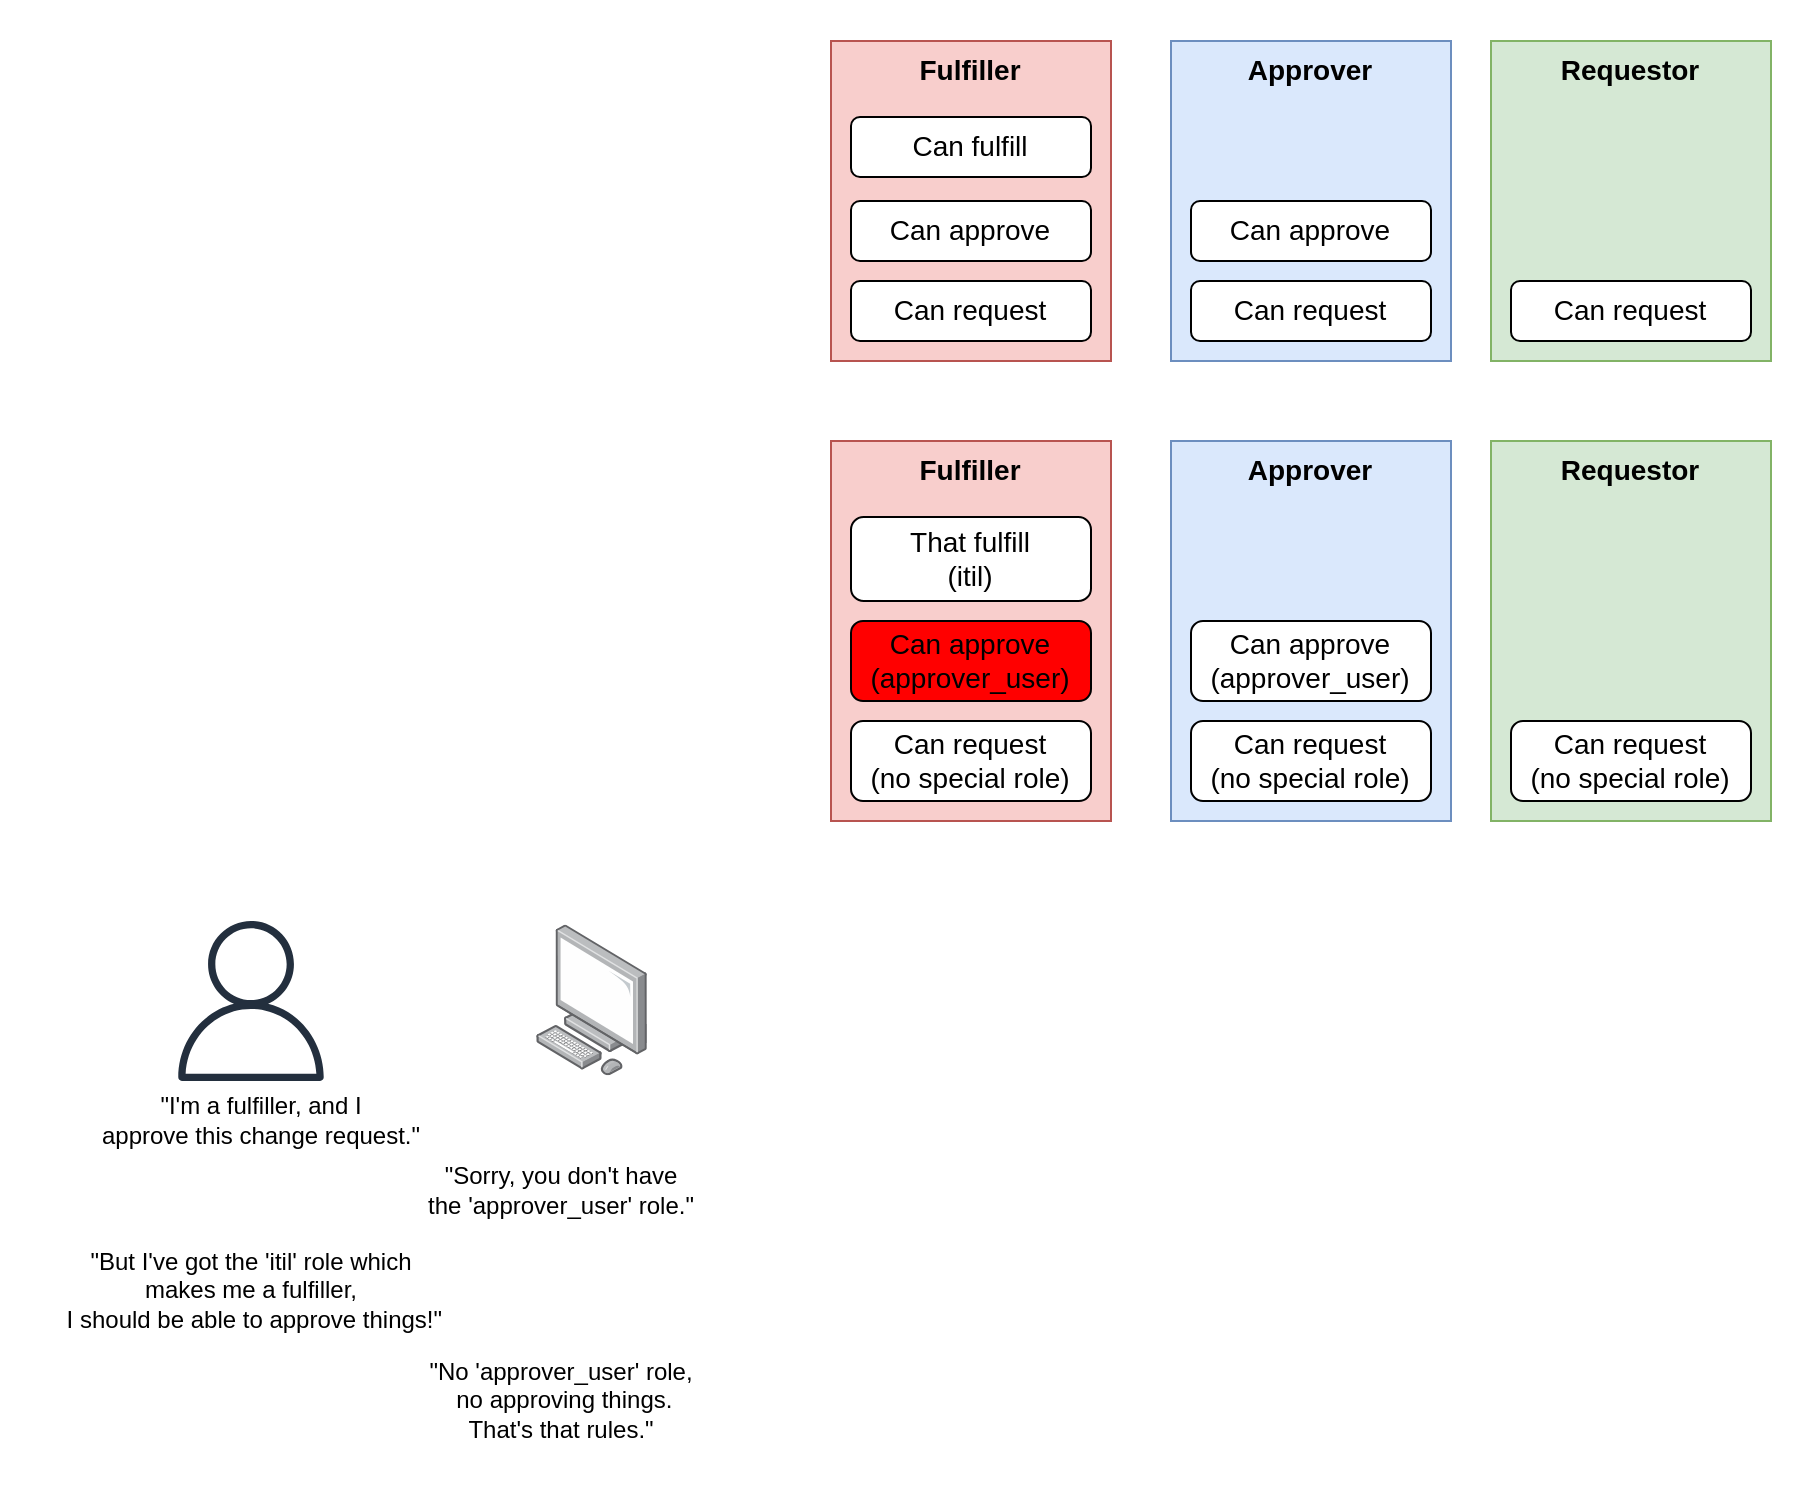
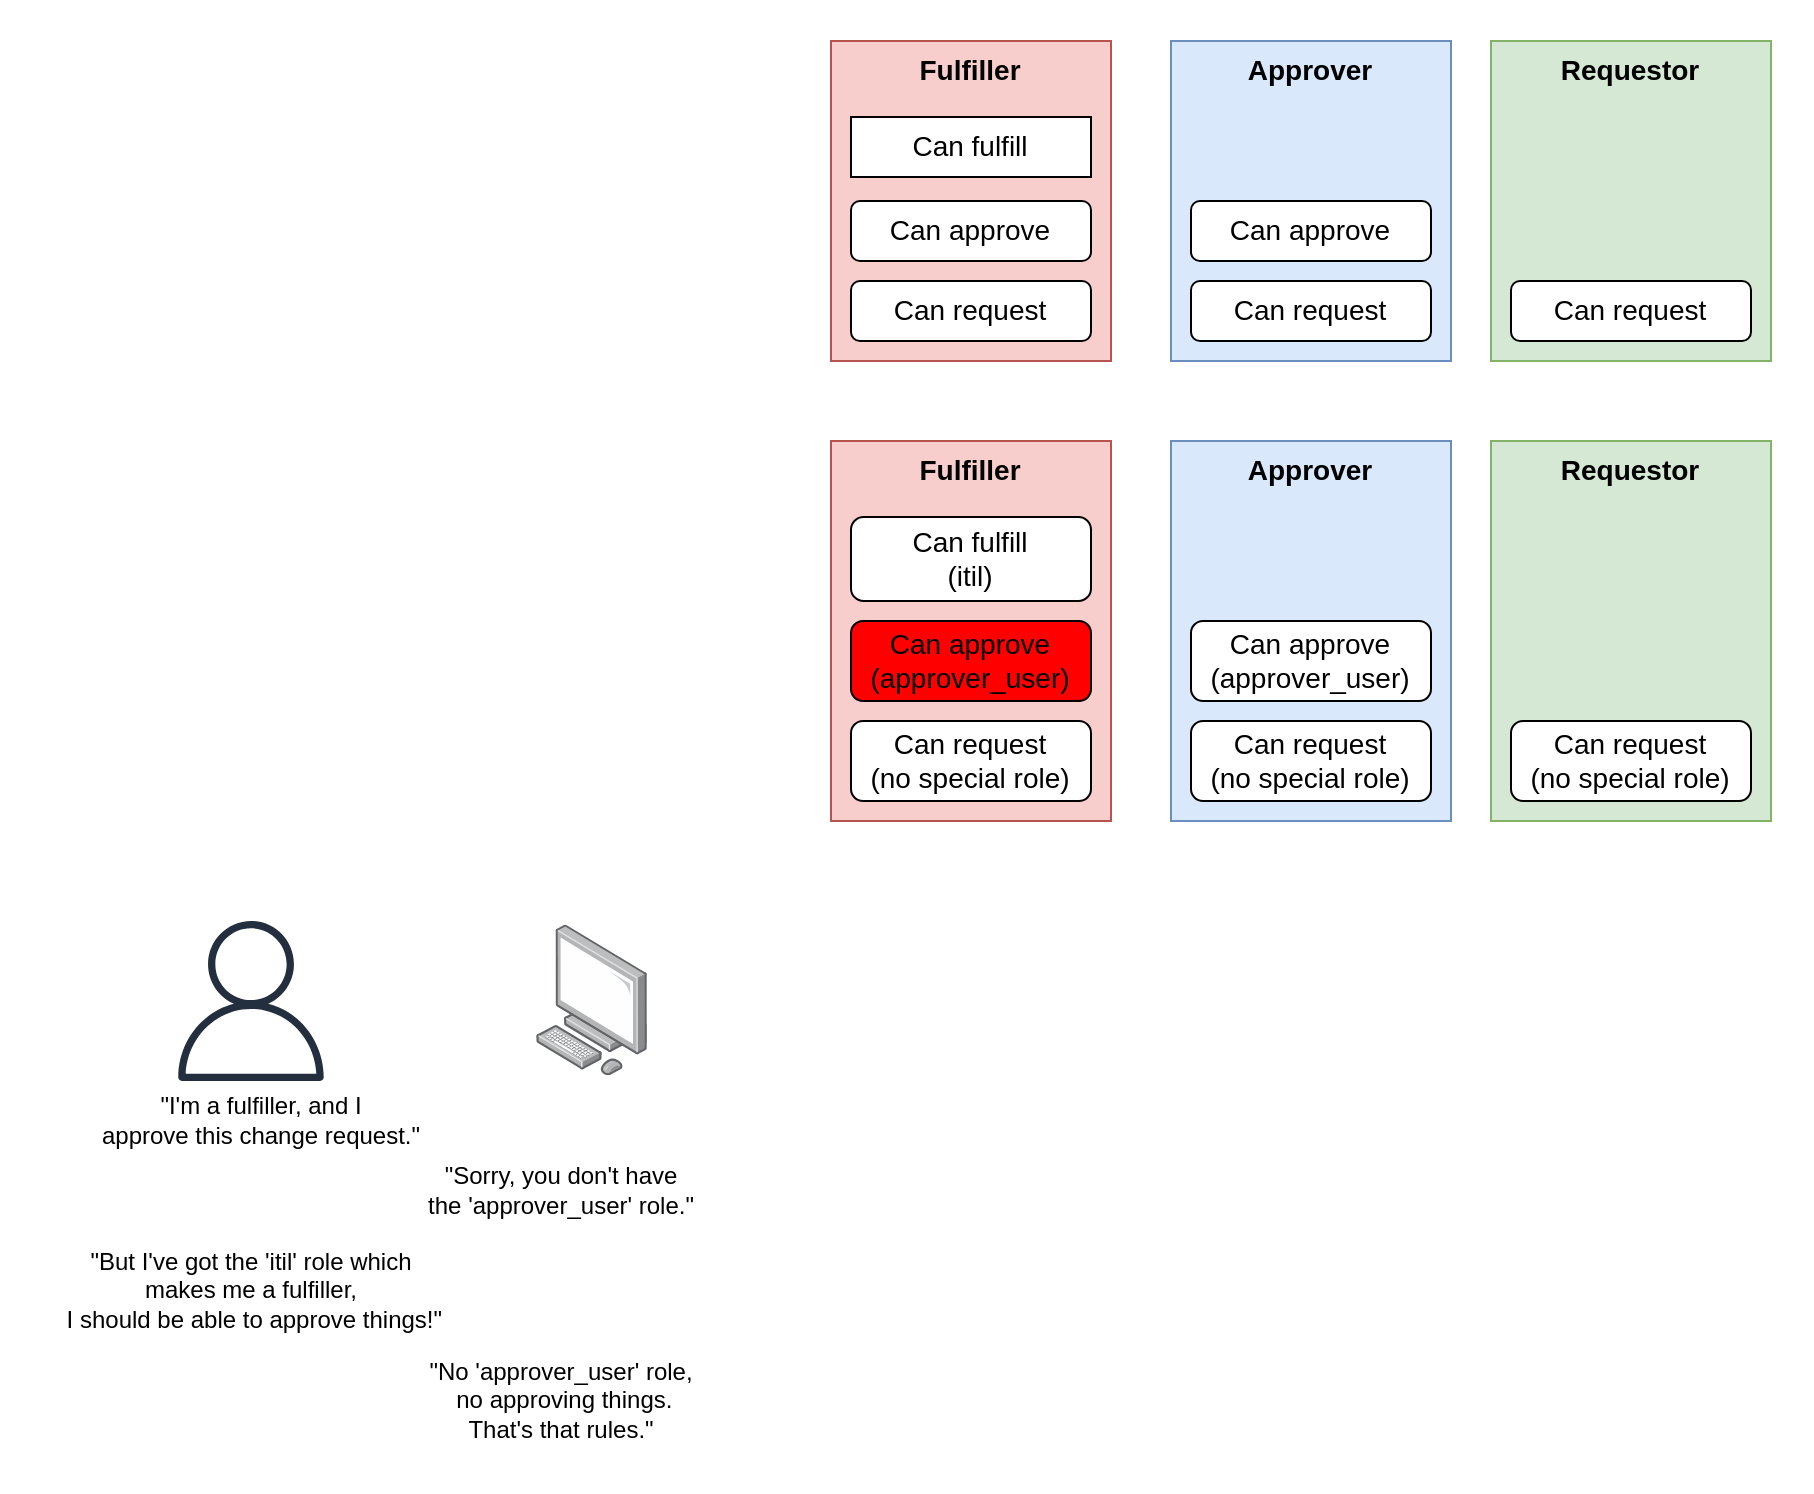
  <mxCell id="0" />
  <mxCell id="1" parent="0" />
  <mxCell id="2" value="" style="outlineConnect=0;fontColor=#232F3E;gradientColor=none;fillColor=#232F3E;strokeColor=none;dashed=0;verticalLabelPosition=bottom;verticalAlign=top;align=center;html=1;fontSize=12;fontStyle=0;aspect=fixed;pointerEvents=1;shape=mxgraph.aws4.user;" vertex="1" parent="1"><mxGeometry x="85" y="460" width="80" height="80" as="geometry" /></mxCell>
  <mxCell id="3" value="Fulfiller" style="rounded=0;whiteSpace=wrap;html=1;fontStyle=1;verticalAlign=top;fontSize=14;fillColor=#f8cecc;strokeColor=#b85450;" vertex="1" parent="1"><mxGeometry x="415" y="20" width="140" height="160" as="geometry" /></mxCell>
- <mxCell id="4" value="Can fulfill" style="rounded=1;whiteSpace=wrap;html=1;fontSize=14;" vertex="1" parent="1"><mxGeometry x="425" y="58" width="120" height="30" as="geometry" /></mxCell>
+ <mxCell id="4" value="Can fulfill" style="whiteSpace=wrap;html=1;fontSize=14;rounded=0;" vertex="1" parent="1"><mxGeometry x="425" y="58" width="120" height="30" as="geometry" /></mxCell>
  <mxCell id="5" value="Can approve" style="rounded=1;whiteSpace=wrap;html=1;fontSize=14;" vertex="1" parent="1"><mxGeometry x="425" y="100" width="120" height="30" as="geometry" /></mxCell>
  <mxCell id="6" value="Can request" style="rounded=1;whiteSpace=wrap;html=1;fontSize=14;" vertex="1" parent="1"><mxGeometry x="425" y="140" width="120" height="30" as="geometry" /></mxCell>
  <mxCell id="7" value="Approver" style="rounded=0;whiteSpace=wrap;html=1;fontStyle=1;verticalAlign=top;fontSize=14;fillColor=#dae8fc;strokeColor=#6c8ebf;" vertex="1" parent="1"><mxGeometry x="585" y="20" width="140" height="160" as="geometry" /></mxCell>
  <mxCell id="8" value="Can approve" style="rounded=1;whiteSpace=wrap;html=1;fontSize=14;" vertex="1" parent="1"><mxGeometry x="595" y="100" width="120" height="30" as="geometry" /></mxCell>
  <mxCell id="9" value="Can request" style="rounded=1;whiteSpace=wrap;html=1;fontSize=14;" vertex="1" parent="1"><mxGeometry x="595" y="140" width="120" height="30" as="geometry" /></mxCell>
  <mxCell id="10" value="Requestor" style="rounded=0;whiteSpace=wrap;html=1;fontStyle=1;verticalAlign=top;fontSize=14;fillColor=#d5e8d4;strokeColor=#82b366;" vertex="1" parent="1"><mxGeometry x="745" y="20" width="140" height="160" as="geometry" /></mxCell>
  <mxCell id="11" value="Can request" style="rounded=1;whiteSpace=wrap;html=1;fontSize=14;" vertex="1" parent="1"><mxGeometry x="755" y="140" width="120" height="30" as="geometry" /></mxCell>
  <mxCell id="12" value="Fulfiller" style="rounded=0;whiteSpace=wrap;html=1;fontStyle=1;verticalAlign=top;fontSize=14;fillColor=#f8cecc;strokeColor=#b85450;" vertex="1" parent="1"><mxGeometry x="415" y="220" width="140" height="190" as="geometry" /></mxCell>
- <mxCell id="13" value="That fulfill&lt;br&gt;(itil)" style="rounded=1;whiteSpace=wrap;html=1;fontSize=14;" vertex="1" parent="1"><mxGeometry x="425" y="258" width="120" height="42" as="geometry" /></mxCell>
+ <mxCell id="13" value="Can fulfill&lt;br&gt;(itil)" style="rounded=1;whiteSpace=wrap;html=1;fontSize=14;" vertex="1" parent="1"><mxGeometry x="425" y="258" width="120" height="42" as="geometry" /></mxCell>
  <mxCell id="14" value="Can approve&lt;br&gt;(approver_user)" style="rounded=1;whiteSpace=wrap;html=1;fontSize=14;fillColor=#FF0000;" vertex="1" parent="1"><mxGeometry x="425" y="310" width="120" height="40" as="geometry" /></mxCell>
  <mxCell id="15" value="Can request&lt;br&gt;(no special role)" style="rounded=1;whiteSpace=wrap;html=1;fontSize=14;" vertex="1" parent="1"><mxGeometry x="425" y="360" width="120" height="40" as="geometry" /></mxCell>
  <mxCell id="16" value="Approver" style="rounded=0;whiteSpace=wrap;html=1;fontStyle=1;verticalAlign=top;fontSize=14;fillColor=#dae8fc;strokeColor=#6c8ebf;" vertex="1" parent="1"><mxGeometry x="585" y="220" width="140" height="190" as="geometry" /></mxCell>
  <mxCell id="17" value="Requestor" style="rounded=0;whiteSpace=wrap;html=1;fontStyle=1;verticalAlign=top;fontSize=14;fillColor=#d5e8d4;strokeColor=#82b366;" vertex="1" parent="1"><mxGeometry x="745" y="220" width="140" height="190" as="geometry" /></mxCell>
  <mxCell id="18" value="Can approve&lt;br&gt;(approver_user)" style="rounded=1;whiteSpace=wrap;html=1;fontSize=14;" vertex="1" parent="1"><mxGeometry x="595" y="310" width="120" height="40" as="geometry" /></mxCell>
  <mxCell id="19" value="Can request&lt;br&gt;(no special role)" style="rounded=1;whiteSpace=wrap;html=1;fontSize=14;" vertex="1" parent="1"><mxGeometry x="595" y="360" width="120" height="40" as="geometry" /></mxCell>
  <mxCell id="20" value="Can request&lt;br&gt;(no special role)" style="rounded=1;whiteSpace=wrap;html=1;fontSize=14;" vertex="1" parent="1"><mxGeometry x="755" y="360" width="120" height="40" as="geometry" /></mxCell>
  <mxCell id="21" value="&lt;span style=&quot;font-size: 12px&quot;&gt;&quot;I'm a fulfiller, and I&lt;/span&gt;&lt;br style=&quot;font-size: 12px&quot;&gt;&lt;span style=&quot;font-size: 12px&quot;&gt;approve this change request.&quot;&lt;/span&gt;" style="text;html=1;align=center;verticalAlign=middle;resizable=0;points=[];autosize=1;fontSize=12;" vertex="1" parent="1"><mxGeometry x="45" y="545" width="170" height="30" as="geometry" /></mxCell>
  <mxCell id="22" value="" style="points=[];aspect=fixed;html=1;align=center;shadow=0;dashed=0;image;image=img/lib/allied_telesis/computer_and_terminals/Personal_Computer.svg;fillColor=#FF0000;fontSize=14;" vertex="1" parent="1"><mxGeometry x="268" y="462.32" width="55.6" height="75.35" as="geometry" /></mxCell>
  <mxCell id="23" value="&quot;Sorry, you don't have &lt;br style=&quot;font-size: 12px&quot;&gt;the 'approver_user' role.&quot;" style="text;html=1;align=center;verticalAlign=middle;resizable=0;points=[];autosize=1;fontSize=12;" vertex="1" parent="1"><mxGeometry x="205" y="580" width="150" height="30" as="geometry" /></mxCell>
  <mxCell id="24" value="&quot;But I've got the 'itil' role which &lt;br style=&quot;font-size: 12px;&quot;&gt;makes me a fulfiller,&lt;br style=&quot;font-size: 12px;&quot;&gt;&amp;nbsp;I should be able to approve things!&quot;" style="text;html=1;align=center;verticalAlign=middle;resizable=0;points=[];autosize=1;fontSize=12;" vertex="1" parent="1"><mxGeometry x="20" y="620" width="210" height="50" as="geometry" /></mxCell>
  <mxCell id="25" value="&quot;No 'approver_user' role,&lt;br&gt;&amp;nbsp;no approving things. &lt;br&gt;That's that rules.&quot;" style="text;html=1;align=center;verticalAlign=middle;resizable=0;points=[];autosize=1;fontSize=12;" vertex="1" parent="1"><mxGeometry x="205" y="675" width="150" height="50" as="geometry" /></mxCell>
